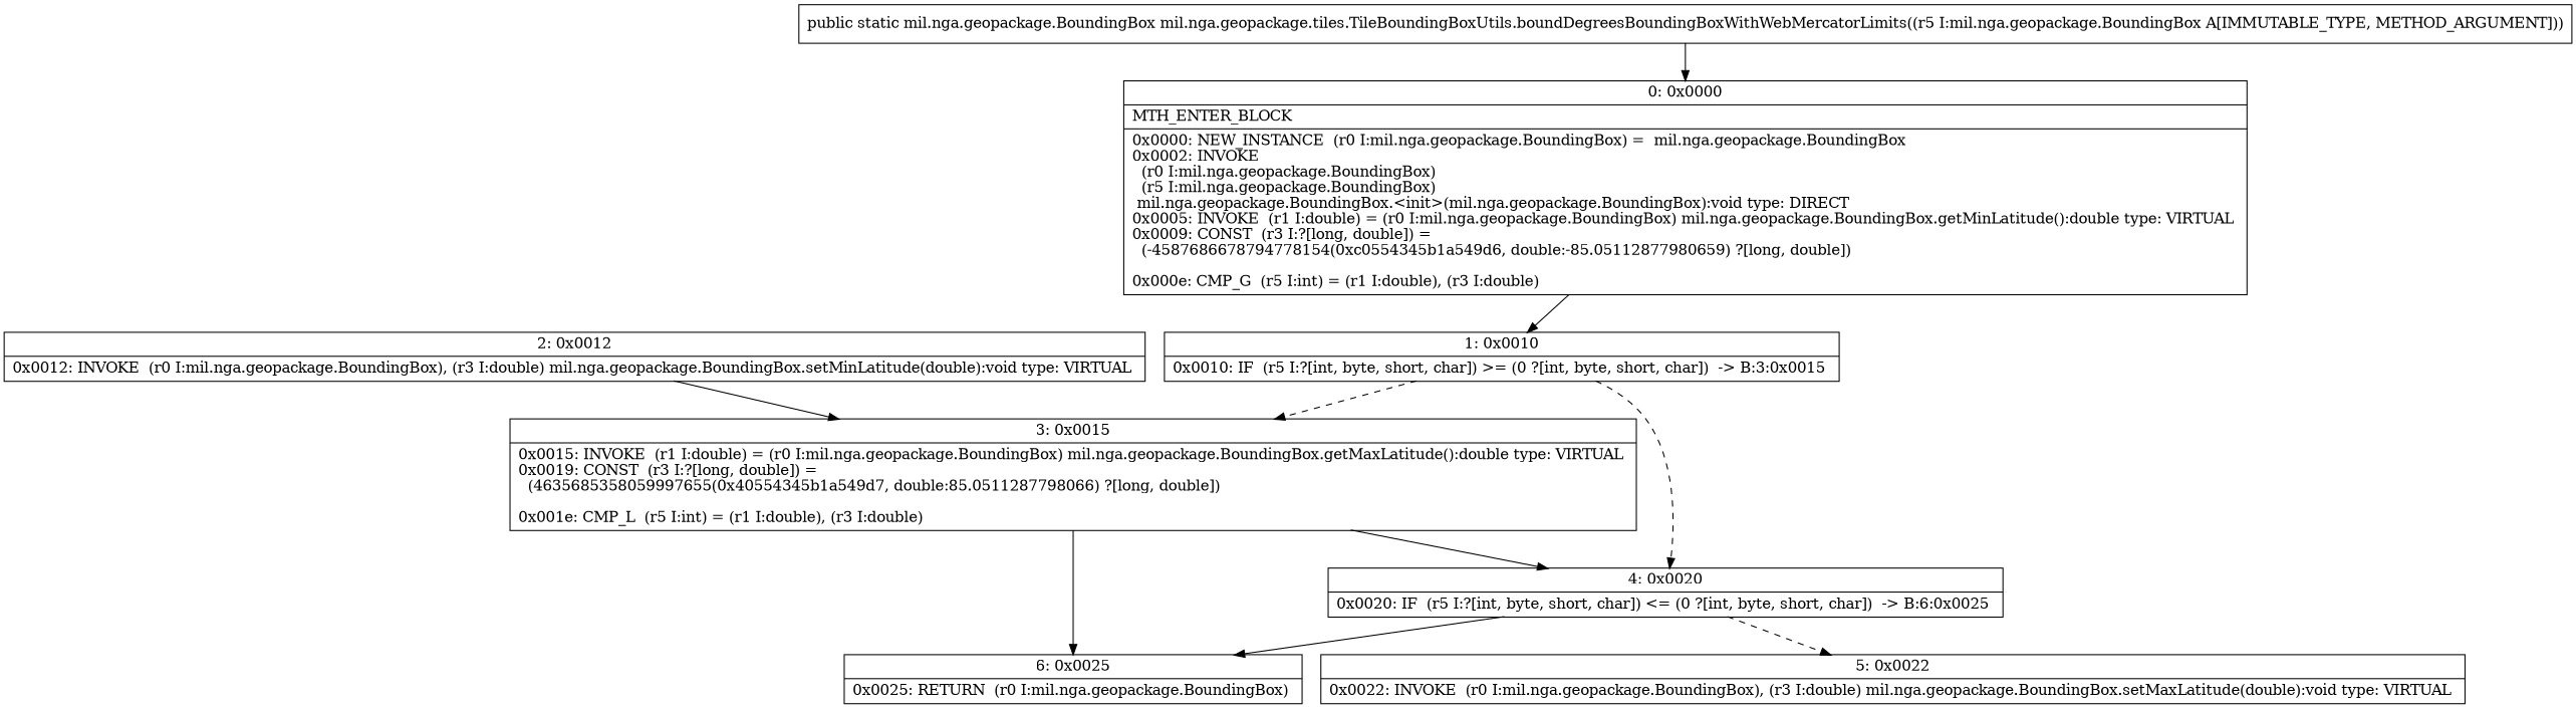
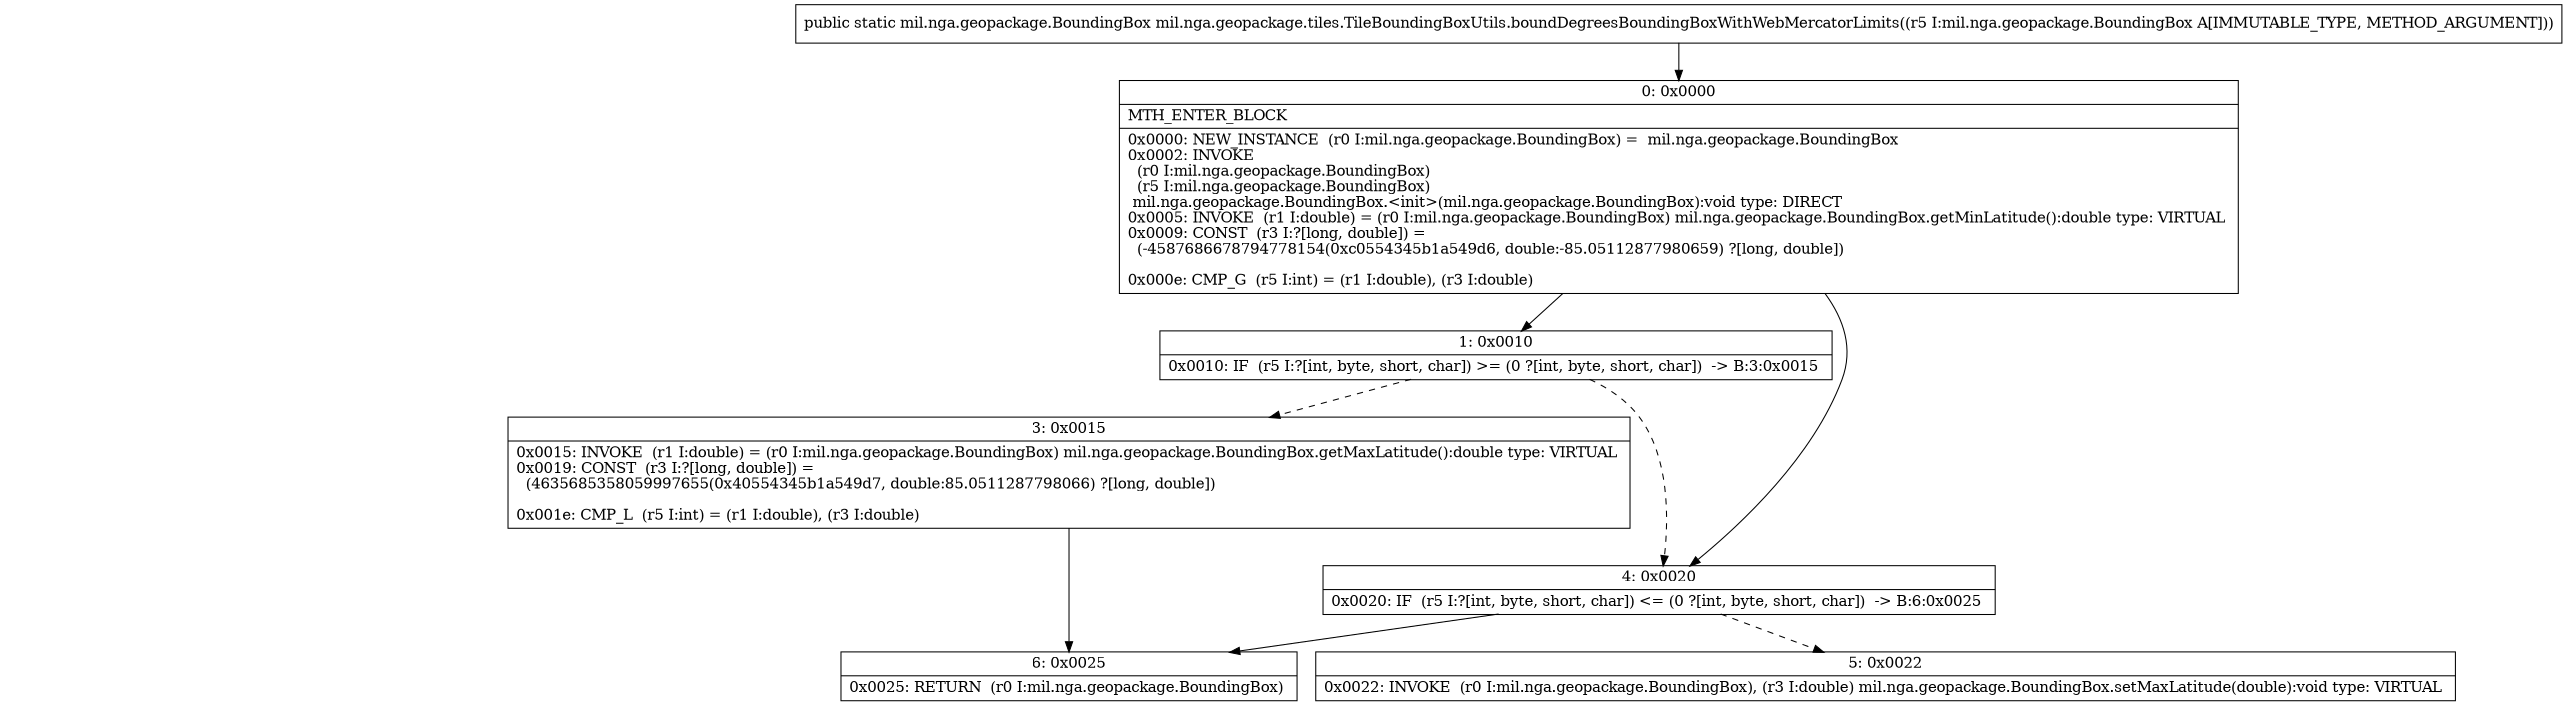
  digraph {
    node [shape=record]
    n1 [label="{0\:\ 0x0000|MTH_ENTER_BLOCK\l|0x0000: NEW_INSTANCE  (r0 I:mil.nga.geopackage.BoundingBox) =  mil.nga.geopackage.BoundingBox \l0x0002: INVOKE  \l  (r0 I:mil.nga.geopackage.BoundingBox)\l  (r5 I:mil.nga.geopackage.BoundingBox)\l mil.nga.geopackage.BoundingBox.\<init\>(mil.nga.geopackage.BoundingBox):void type: DIRECT \l0x0005: INVOKE  (r1 I:double) = (r0 I:mil.nga.geopackage.BoundingBox) mil.nga.geopackage.BoundingBox.getMinLatitude():double type: VIRTUAL \l0x0009: CONST  (r3 I:?[long, double]) = \l  (\-4587686678794778154(0xc0554345b1a549d6, double:\-85.05112877980659) ?[long, double])\l \l0x000e: CMP_G  (r5 I:int) = (r1 I:double), (r3 I:double) \l}"]
    n2 [label="{1\:\ 0x0010|0x0010: IF  (r5 I:?[int, byte, short, char]) \>= (0 ?[int, byte, short, char])  \-\> B:3:0x0015 \l}"]
    n3 [label="{3\:\ 0x0015|0x0015: INVOKE  (r1 I:double) = (r0 I:mil.nga.geopackage.BoundingBox) mil.nga.geopackage.BoundingBox.getMaxLatitude():double type: VIRTUAL \l0x0019: CONST  (r3 I:?[long, double]) = \l  (4635685358059997655(0x40554345b1a549d7, double:85.0511287798066) ?[long, double])\l \l0x001e: CMP_L  (r5 I:int) = (r1 I:double), (r3 I:double) \l}"]
    n4 [label="{4\:\ 0x0020|0x0020: IF  (r5 I:?[int, byte, short, char]) \<= (0 ?[int, byte, short, char])  \-\> B:6:0x0025 \l}"]
-   n5 [label="{2\:\ 0x0012|0x0012: INVOKE  (r0 I:mil.nga.geopackage.BoundingBox), (r3 I:double) mil.nga.geopackage.BoundingBox.setMinLatitude(double):void type: VIRTUAL \l}"]
    n6 [label="{6\:\ 0x0025|0x0025: RETURN  (r0 I:mil.nga.geopackage.BoundingBox) \l}"]
    n7 [label="{5\:\ 0x0022|0x0022: INVOKE  (r0 I:mil.nga.geopackage.BoundingBox), (r3 I:double) mil.nga.geopackage.BoundingBox.setMaxLatitude(double):void type: VIRTUAL \l}"]
    n8 [label="{public static mil.nga.geopackage.BoundingBox mil.nga.geopackage.tiles.TileBoundingBoxUtils.boundDegreesBoundingBoxWithWebMercatorLimits((r5 I:mil.nga.geopackage.BoundingBox A[IMMUTABLE_TYPE, METHOD_ARGUMENT])) }"]
    n1 -> n2
    n2 -> n3 [style=dashed]
    n2 -> n4 [style=dashed]
-   n3 -> n4
+   n1 -> n4
    n3 -> n6
    n4 -> n6
    n4 -> n7 [style=dashed]
-   n5 -> n3
    n8 -> n1
  }
